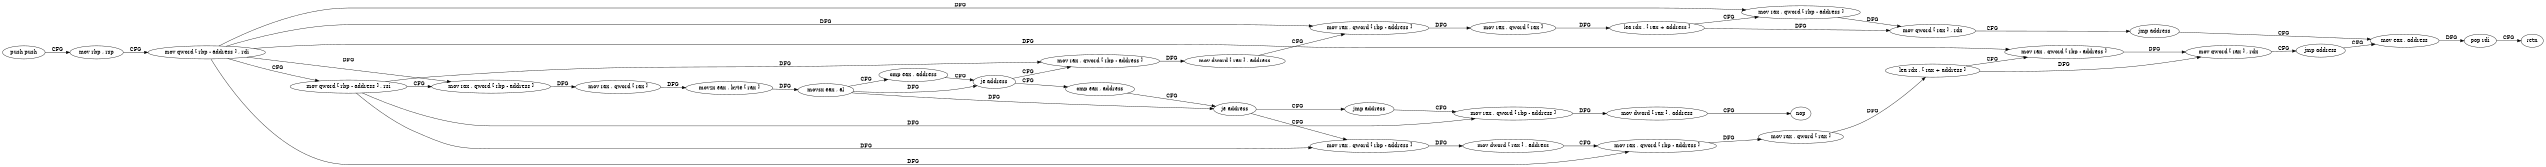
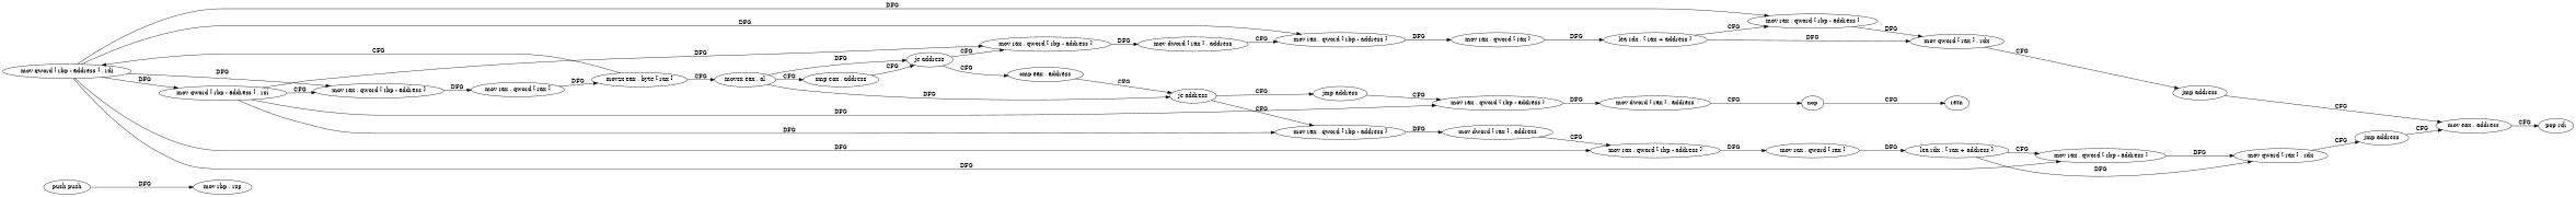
  digraph {
    rankdir=LR
    n1 [label="push push"]
    n2 [label="mov rbp , rsp"]
    n3 [label="mov qword [ rbp - address ] , rdi"]
    n4 [label="mov qword [ rbp - address ] , rsi"]
    n5 [label="mov rax , qword [ rbp - address ]"]
    n6 [label="mov rax , qword [ rbp - address ]"]
    n7 [label="mov rax , qword [ rbp - address ]"]
    n8 [label="mov rax , qword [ rbp - address ]"]
    n9 [label="mov rax , qword [ rbp - address ]"]
    n10 [label="mov rax , qword [ rbp - address ]"]
    n11 [label="mov rax , qword [ rbp - address ]"]
    n12 [label="mov rax , qword [ rbp - address ]"]
    n13 [label="mov rax , qword [ rax ]"]
    n14 [label="mov rax , qword [ rax ]"]
    n15 [label="mov qword [ rax ] , rdx"]
    n16 [label="mov rax , qword [ rax ]"]
    n17 [label="mov qword [ rax ] , rdx"]
    n18 [label="mov dword [ rax ] , address"]
    n19 [label="mov dword [ rax ] , address"]
    n20 [label="mov dword [ rax ] , address"]
    n21 [label="movzx eax , byte [ rax ]"]
    n22 [label="movsx eax , al"]
    n23 [label="cmp eax , address"]
    n24 [label="je address"]
    n25 [label="je address"]
    n26 [label="cmp eax , address"]
    n27 [label="jmp address"]
    n28 [label="lea rdx , [ rax + address ]"]
    n29 [label="jmp address"]
    n30 [label="mov eax , address"]
    n31 [label="pop rdi"]
    n32 [label=retn]
    n33 [label="lea rdx , [ rax + address ]"]
    n34 [label="jmp address"]
    n35 [label=nop]
-   n1 -> n2 [label=CFG]
-   n2 -> n3 [label=CFG]
-   n3 -> n4 [label=CFG]
+   n1 -> n2 [label=DFG]
+   n21 -> n3 [label=CFG]
+   n3 -> n4 [label=DFG]
    n3 -> n5 [label=DFG]
    n3 -> n6 [label=DFG]
    n3 -> n7 [label=DFG]
    n3 -> n8 [label=DFG]
    n3 -> n9 [label=DFG]
    n4 -> n5 [label=CFG]
    n4 -> n10 [label=DFG]
    n4 -> n11 [label=DFG]
    n4 -> n12 [label=DFG]
    n5 -> n13 [label=DFG]
    n6 -> n14 [label=DFG]
    n7 -> n15 [label=DFG]
    n8 -> n16 [label=DFG]
    n9 -> n17 [label=DFG]
    n10 -> n18 [label=DFG]
    n11 -> n19 [label=DFG]
    n12 -> n20 [label=DFG]
    n13 -> n21 [label=DFG]
    n14 -> n28 [label=DFG]
    n15 -> n29 [label=CFG]
    n16 -> n33 [label=DFG]
    n17 -> n34 [label=CFG]
    n18 -> n6 [label=CFG]
    n19 -> n8 [label=CFG]
    n20 -> n35 [label=CFG]
-   n21 -> n22 [label=DFG]
+   n21 -> n22 [label=CFG]
    n22 -> n23 [label=CFG]
    n22 -> n24 [label=DFG]
    n22 -> n25 [label=DFG]
    n23 -> n24 [label=CFG]
    n24 -> n10 [label=CFG]
    n24 -> n26 [label=CFG]
    n25 -> n11 [label=CFG]
    n25 -> n27 [label=CFG]
    n26 -> n25 [label=CFG]
    n27 -> n12 [label=CFG]
    n28 -> n7 [label=CFG]
    n28 -> n15 [label=DFG]
    n29 -> n30 [label=CFG]
-   n30 -> n31 [label=DFG]
-   n31 -> n32 [label=CFG]
+   n30 -> n31 [label=CFG]
+   n35 -> n32 [label=CFG]
    n33 -> n9 [label=CFG]
    n33 -> n17 [label=DFG]
    n34 -> n30 [label=CFG]
  }
